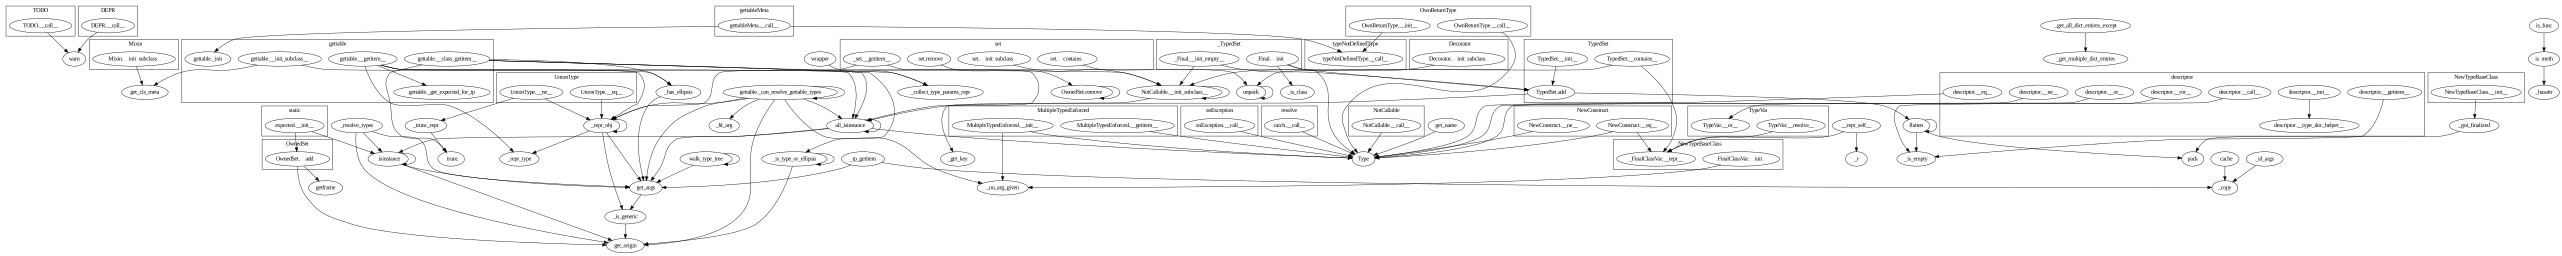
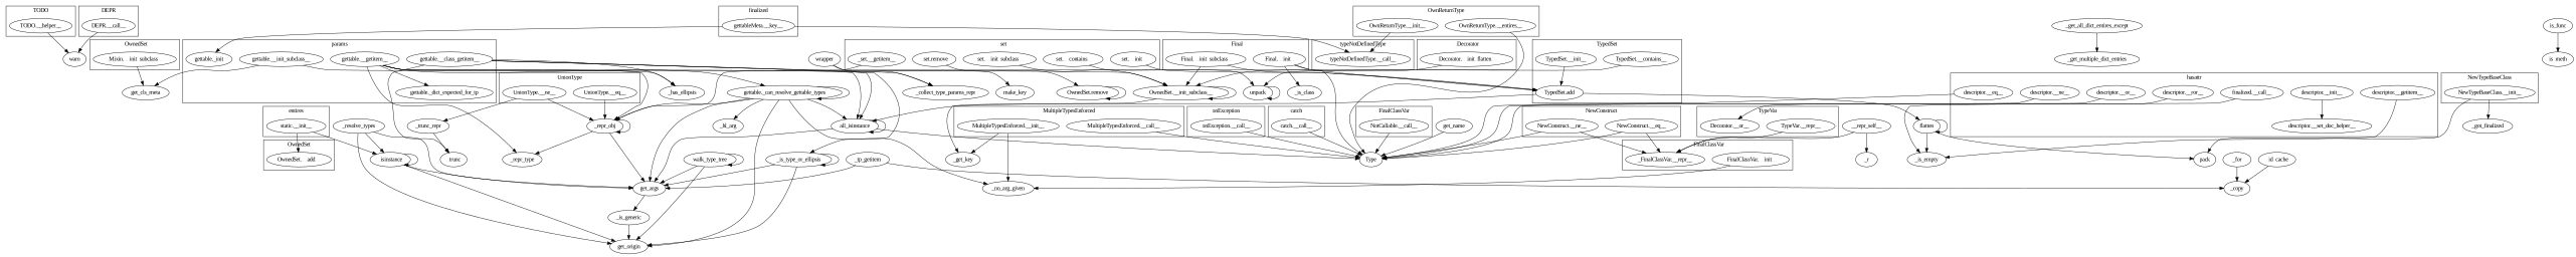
  digraph {
    fontname="Liberation Serif"
    node [fontname="Liberation Serif"]
    edge [fontname="Liberation Serif"]
-   "TODO.__call__"
+   "TODO.__call__" [label="TODO.__helper__"]
    "DEPR.__call__"
    "_Mixin.__init_subclass__"
-   "gettableMeta.__call__"
+   "gettableMeta.__call__" [label="gettableMeta.__key__"]
    "gettable.__class_getitem__"
    "gettable.__getitem__"
    "gettable.__init_subclass__"
    "gettable._init"
-   "gettable._get_expected_for_tp"
-   "TypeVar.__repr__" [label="TypeVar.__resolve__"]
-   "TypeVar.__or__"
+   "gettable._get_expected_for_tp" [label="gettable._dict_expected_for_tp"]
+   "TypeVar.__repr__"
+   "TypeVar.__or__" [label="Decorator.__or__"]
    "NewConstruct.__eq__"
    "NewConstruct.__ne__"
    "NewTypeBaseClass.__init__"
    "NotCallable.__call__"
-   "_Decorator.__init_subclass__"
+   "_Decorator.__init_subclass__" [label="_Decorator.__init_flatten__"]
+   "_set.__init__"
    "_set.__contains__"
    "_set.__getitem__"
    "_set.__init_subclass__"
    "_set.remove"
    "UnionType.__eq__"
    "UnionType.__ne__"
    "TypedSet.__init__"
    "TypedSet.__contains__"
    "TypedSet.add"
    "_Final.__init__"
-   "_Final.__init_subclass__" [label="_Final.__init_empty__"]
+   "_Final.__init_subclass__"
    "_FinalClassVar.__init__"
    "_FinalClassVar.__repr__"
-   "static.__init__" [label="expected.__init__"]
+   "static.__init__"
    "OwnReturnType.__init__"
-   "OwnReturnType.__call__"
+   "OwnReturnType.__call__" [label="OwnReturnType.__entires__"]
    "MultipleTypesEnforced.__init__"
-   "MultipleTypesEnforced.__call__" [label="MultipleTypesEnforced.__getitem__"]
+   "MultipleTypesEnforced.__call__"
    "catch.__call__"
    "onException.__call__"
    "descriptor.__init__"
-   "descriptor.__call__"
+   "descriptor.__call__" [label="finalized.__call__"]
    "descriptor.__getitem__"
    "descriptor.__or__"
    "descriptor.__ror__"
    "descriptor.__eq__"
    "descriptor.__ne__"
-   "descriptor.__set_doc_helper__" [label="descriptor.__type_doc_helper__"]
+   "descriptor.__set_doc_helper__"
    "OwnedSet.__add__"
    "typeNotDefinedType.__call__"
    warn
    get_cls_meta
    _collect_type_params_repr
    _has_ellipsis
    _trunc
    all_isinstance
    _is_type_or_ellipsis
    _repr_obj
    _repr_type
    "gettable._can_resolve_gettable_types"
-   "OwnedSet.__init_subclass__" [label="NotCallable.__init_subclass__"]
+   "OwnedSet.__init_subclass__"
    Type
    _got_finalized
    pack
    _trunc_repr
    unpack
    "OwnedSet.remove"
    flatten
    _is_class
    _no_arg_given
    _isinstance
    _is_empty
-   getframe
    _resolve_types
    get_args
    get_origin
    _is_generic
    wrapper
-   _cache
+   make_key
+   _cache [label=_for]
    _copy
-   _id_cache [label=_id_args]
+   _id_cache
    _get_all_dict_entires_except
    _get_multiple_dict_entries
    _tp_getitem
    is_func
    is_meth
-   _hasattr
    get_name
    __repr_self__
    _r
    _hl_arg
    _get_key
    walk_type_tree
    subgraph cluster_1 {
      label=TODO
      "TODO.__call__"
    }
    subgraph cluster_2 {
      label=DEPR
      "DEPR.__call__"
    }
    subgraph cluster_3 {
-     label=_Mixin
+     label=_OwnedSet
      "_Mixin.__init_subclass__"
    }
    subgraph cluster_4 {
-     label=gettableMeta
+     label=finalized
      "gettableMeta.__call__"
    }
    subgraph cluster_5 {
-     label=gettable
+     label=params
      "gettable.__class_getitem__"
      "gettable.__getitem__"
      "gettable.__init_subclass__"
      "gettable._init"
      "gettable._get_expected_for_tp"
    }
    subgraph cluster_6 {
      label=TypeVar
      "TypeVar.__repr__"
      "TypeVar.__or__"
    }
    subgraph cluster_7 {
      label=NewConstruct
      "NewConstruct.__eq__"
      "NewConstruct.__ne__"
    }
    subgraph cluster_8 {
      label=NewTypeBaseClass
      "NewTypeBaseClass.__init__"
    }
    subgraph cluster_9 {
-     label=NotCallable
+     label=FinalClassVar
      "NotCallable.__call__"
    }
    subgraph cluster_10 {
      label=_Decorator
      "_Decorator.__init_subclass__"
    }
    subgraph cluster_11 {
      label=_set
+     "_set.__init__"
      "_set.__contains__"
      "_set.__getitem__"
      "_set.__init_subclass__"
      "_set.remove"
    }
    subgraph cluster_12 {
      label=UnionType
      "UnionType.__eq__"
      "UnionType.__ne__"
    }
    subgraph cluster_13 {
      label=TypedSet
      "TypedSet.__init__"
      "TypedSet.__contains__"
      "TypedSet.add"
    }
    subgraph cluster_14 {
-     label=_TypedSet
+     label=_Final
      "_Final.__init__"
      "_Final.__init_subclass__"
    }
    subgraph cluster_15 {
-     label=_NewTypeBaseClass
+     label=_FinalClassVar
      "_FinalClassVar.__init__"
      "_FinalClassVar.__repr__"
    }
    subgraph cluster_16 {
-     label=static
+     label=entires
      "static.__init__"
    }
    subgraph cluster_17 {
      label=OwnReturnType
      "OwnReturnType.__init__"
      "OwnReturnType.__call__"
    }
    subgraph cluster_18 {
      label=MultipleTypesEnforced
      "MultipleTypesEnforced.__init__"
      "MultipleTypesEnforced.__call__"
    }
    subgraph cluster_19 {
-     label=resolve
+     label=catch
      "catch.__call__"
    }
    subgraph cluster_20 {
      label=onException
      "onException.__call__"
    }
    subgraph cluster_21 {
-     label=descriptor
+     label=hasattr
      "descriptor.__init__"
      "descriptor.__call__"
      "descriptor.__getitem__"
      "descriptor.__or__"
      "descriptor.__ror__"
      "descriptor.__eq__"
      "descriptor.__ne__"
      "descriptor.__set_doc_helper__"
    }
    subgraph cluster_22 {
      label=OwnedSet
      "OwnedSet.__add__"
    }
    subgraph cluster_23 {
      label=typeNotDefinedType
      "typeNotDefinedType.__call__"
    }
    "TODO.__call__" -> warn
    "DEPR.__call__" -> warn
    "_Mixin.__init_subclass__" -> get_cls_meta
    "gettableMeta.__call__" -> "gettable._init"
    "gettableMeta.__call__" -> "typeNotDefinedType.__call__"
    "gettable.__class_getitem__" -> _collect_type_params_repr
    "gettable.__class_getitem__" -> _has_ellipsis
    "gettable.__class_getitem__" -> _trunc
    "gettable.__class_getitem__" -> all_isinstance
    "gettable.__class_getitem__" -> _is_type_or_ellipsis
    "gettable.__getitem__" -> "gettable._get_expected_for_tp"
    "gettable.__getitem__" -> _has_ellipsis
    "gettable.__getitem__" -> all_isinstance
    "gettable.__getitem__" -> _repr_obj
    "gettable.__getitem__" -> _repr_type
+   "gettable.__getitem__" -> "gettable._can_resolve_gettable_types"
    "gettable.__init_subclass__" -> get_cls_meta
    "gettable.__init_subclass__" -> "OwnedSet.__init_subclass__"
    "TypeVar.__repr__" -> "_FinalClassVar.__repr__"
    "NewConstruct.__eq__" -> "_FinalClassVar.__repr__"
    "NewConstruct.__eq__" -> Type
-   "TypedSet.__contains__" -> "_FinalClassVar.__repr__"
+   "NewConstruct.__ne__" -> "_FinalClassVar.__repr__"
    "NewConstruct.__ne__" -> Type
    "NewTypeBaseClass.__init__" -> _got_finalized
-   _got_finalized -> pack
+   "NewTypeBaseClass.__init__" -> pack
    "NotCallable.__call__" -> Type
    "_Decorator.__init_subclass__" -> "OwnedSet.__init_subclass__"
+   "_set.__init__" -> "TypedSet.add"
    "_set.__contains__" -> unpack
-   "_set.__getitem__" -> all_isinstance
    "_set.__getitem__" -> _repr_obj
    "_set.__init_subclass__" -> "OwnedSet.__init_subclass__"
    "_set.remove" -> "OwnedSet.remove"
    "UnionType.__eq__" -> _repr_obj
    "UnionType.__ne__" -> _repr_obj
    "UnionType.__ne__" -> _trunc_repr
    "TypedSet.__init__" -> "TypedSet.add"
    "TypedSet.__contains__" -> unpack
    "TypedSet.add" -> all_isinstance
    "TypedSet.add" -> flatten
    "_Final.__init__" -> "TypedSet.add"
    "_Final.__init__" -> Type
    "_Final.__init__" -> _is_class
    "_Final.__init_subclass__" -> "TypedSet.add"
    "_Final.__init_subclass__" -> "OwnedSet.__init_subclass__"
    "_FinalClassVar.__init__" -> _no_arg_given
    "static.__init__" -> "OwnedSet.__add__"
    "static.__init__" -> _isinstance
    "OwnReturnType.__init__" -> "typeNotDefinedType.__call__"
    "OwnReturnType.__call__" -> Type
-   "MultipleTypesEnforced.__init__" -> Type
+   "MultipleTypesEnforced.__init__" -> _get_key
    "MultipleTypesEnforced.__init__" -> _no_arg_given
    "MultipleTypesEnforced.__call__" -> Type
    "catch.__call__" -> Type
    "onException.__call__" -> Type
    "descriptor.__init__" -> "descriptor.__set_doc_helper__"
    "descriptor.__call__" -> _is_empty
    "descriptor.__getitem__" -> _is_empty
    "descriptor.__or__" -> Type
    "descriptor.__ror__" -> "TypeVar.__or__"
    "descriptor.__eq__" -> Type
    "descriptor.__ne__" -> Type
-   "OwnedSet.__add__" -> getframe
    all_isinstance -> all_isinstance
    all_isinstance -> Type
-   all_isinstance -> _isinstance
    all_isinstance -> get_args
    _is_type_or_ellipsis -> _is_type_or_ellipsis
-   _has_ellipsis -> get_args
+   _is_type_or_ellipsis -> get_args
    _is_type_or_ellipsis -> get_origin
    _repr_obj -> _repr_obj
    _repr_obj -> _repr_type
    _repr_obj -> get_args
-   _repr_obj -> _is_generic
    "gettable._can_resolve_gettable_types" -> all_isinstance
    "gettable._can_resolve_gettable_types" -> _repr_obj
    "gettable._can_resolve_gettable_types" -> "gettable._can_resolve_gettable_types"
    "gettable._can_resolve_gettable_types" -> _no_arg_given
    "gettable._can_resolve_gettable_types" -> get_args
    "gettable._can_resolve_gettable_types" -> get_origin
    "gettable._can_resolve_gettable_types" -> _hl_arg
    "OwnedSet.__init_subclass__" -> "OwnedSet.__init_subclass__"
    "OwnedSet.__init_subclass__" -> _get_key
    _trunc_repr -> _trunc
    unpack -> unpack
    "OwnedSet.remove" -> "OwnedSet.remove"
    flatten -> pack
    flatten -> flatten
    flatten -> _is_empty
    _isinstance -> _isinstance
    _isinstance -> get_args
    _isinstance -> get_origin
    _resolve_types -> _isinstance
    _resolve_types -> get_args
    _resolve_types -> get_origin
    get_args -> _is_generic
    _is_generic -> get_origin
    wrapper -> _collect_type_params_repr
+   wrapper -> make_key
    _cache -> _copy
    _id_cache -> _copy
    _get_all_dict_entires_except -> _get_multiple_dict_entries
    _tp_getitem -> get_args
    _tp_getitem -> _copy
    is_func -> is_meth
-   is_meth -> _hasattr
    get_name -> Type
    __repr_self__ -> "_FinalClassVar.__repr__"
    __repr_self__ -> _r
    walk_type_tree -> get_args
-   "OwnedSet.__add__" -> get_origin
+   walk_type_tree -> get_origin
    walk_type_tree -> walk_type_tree
  }
